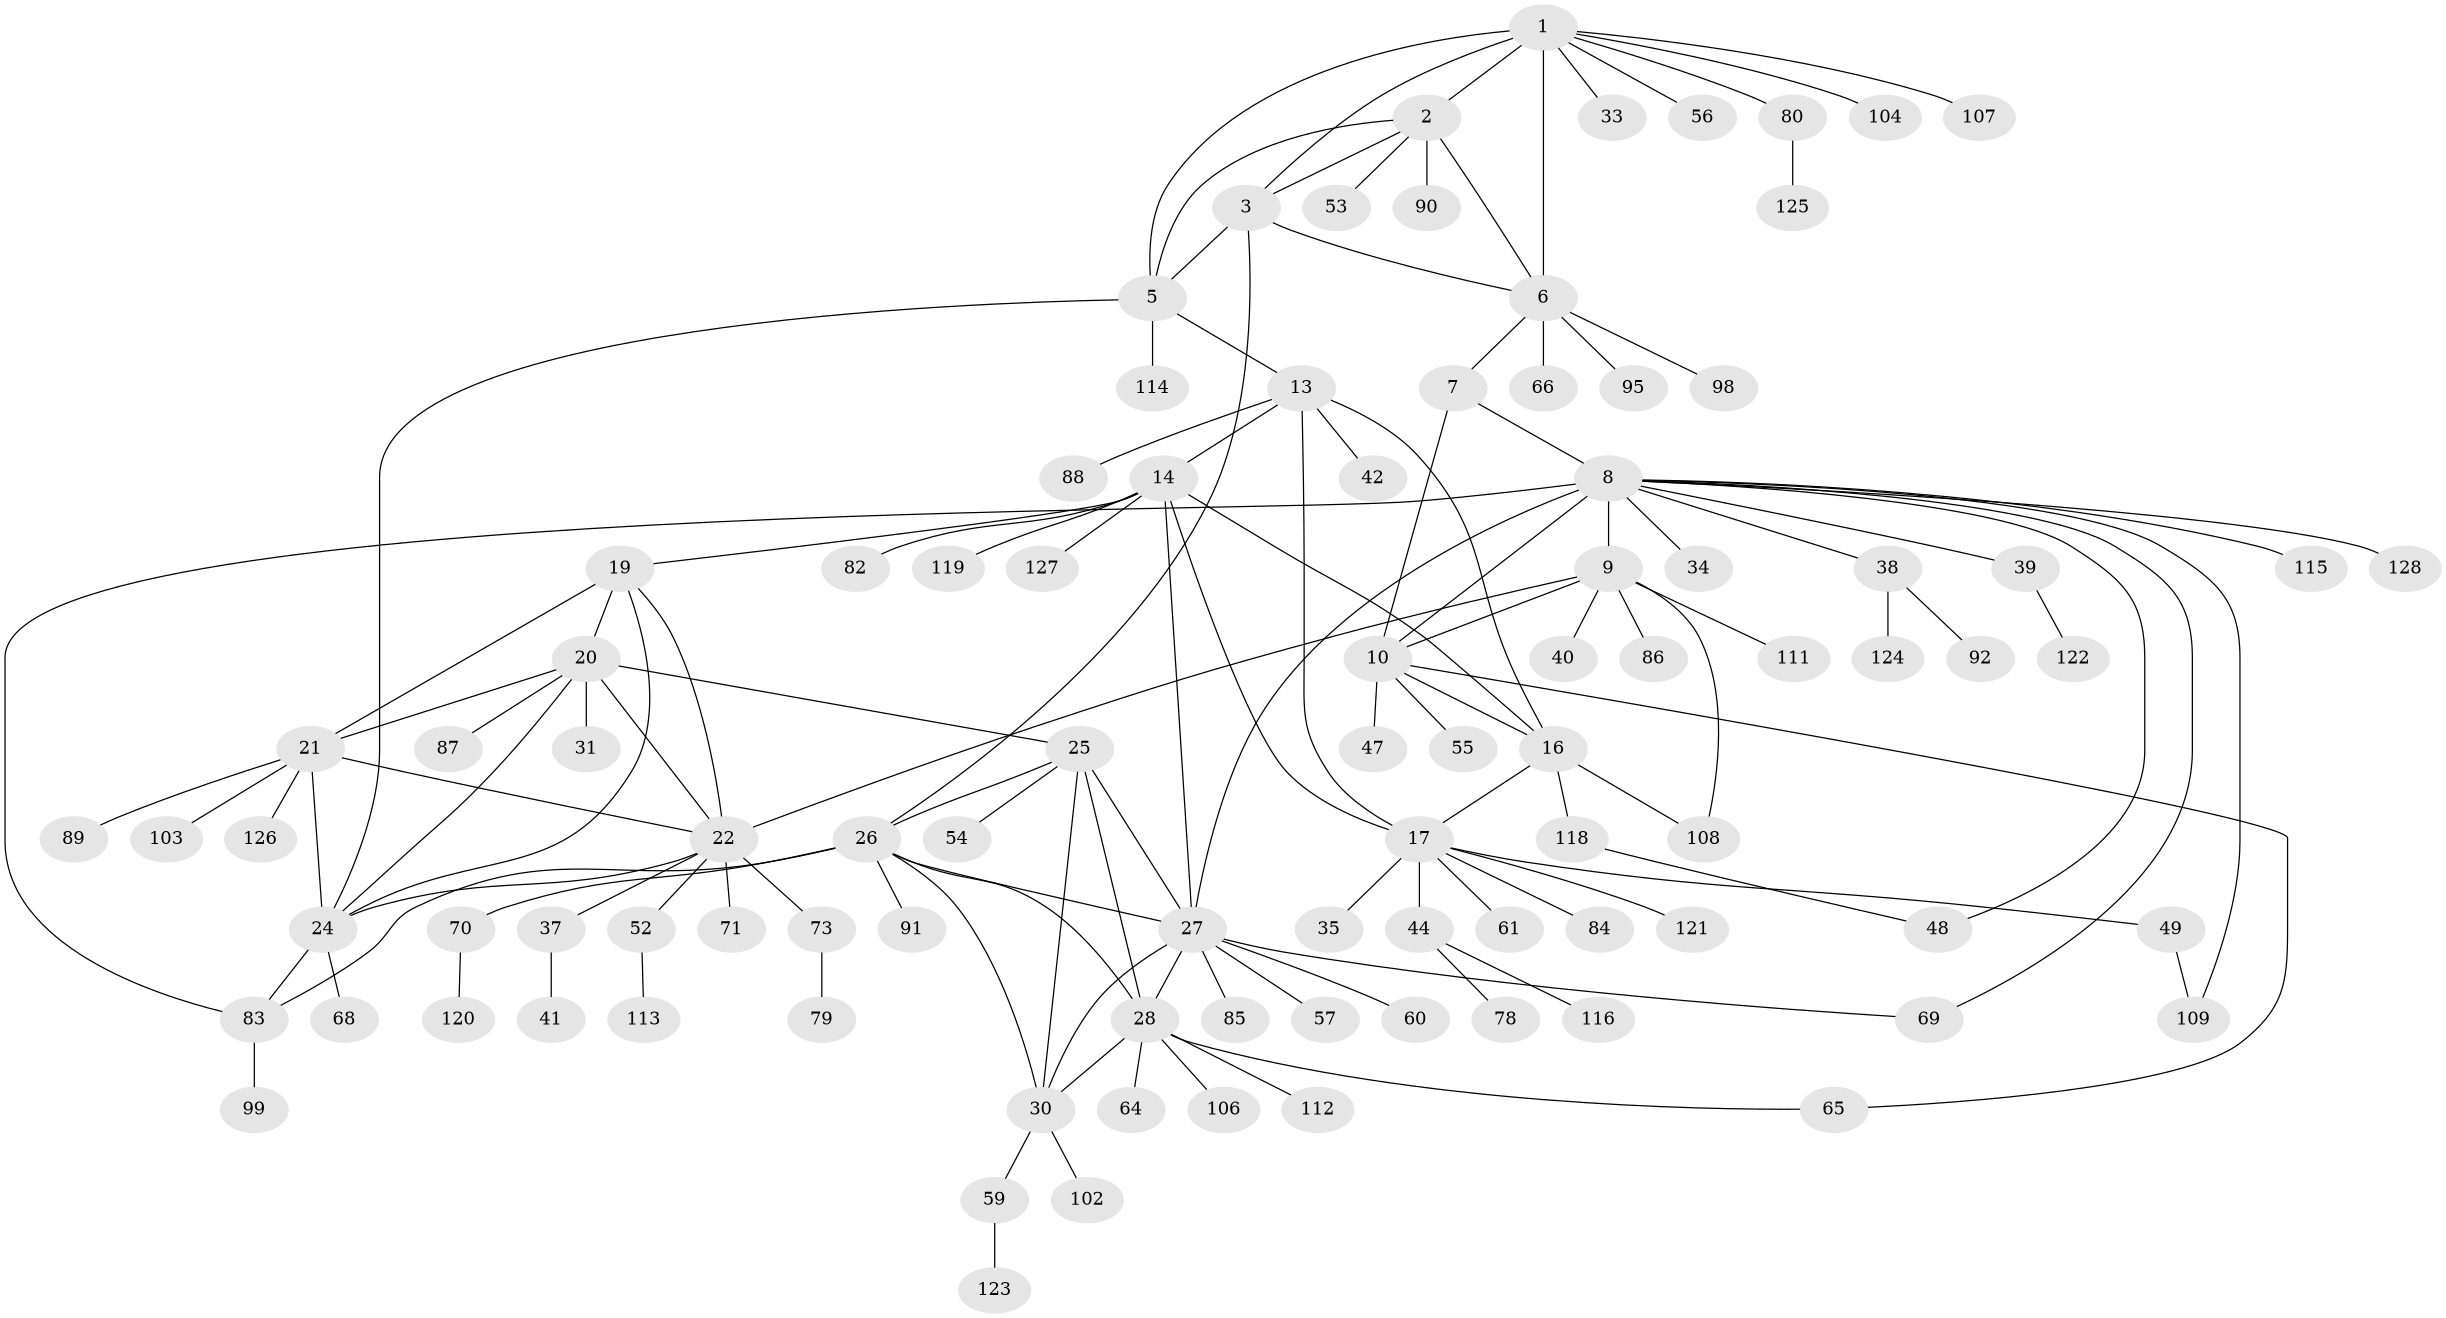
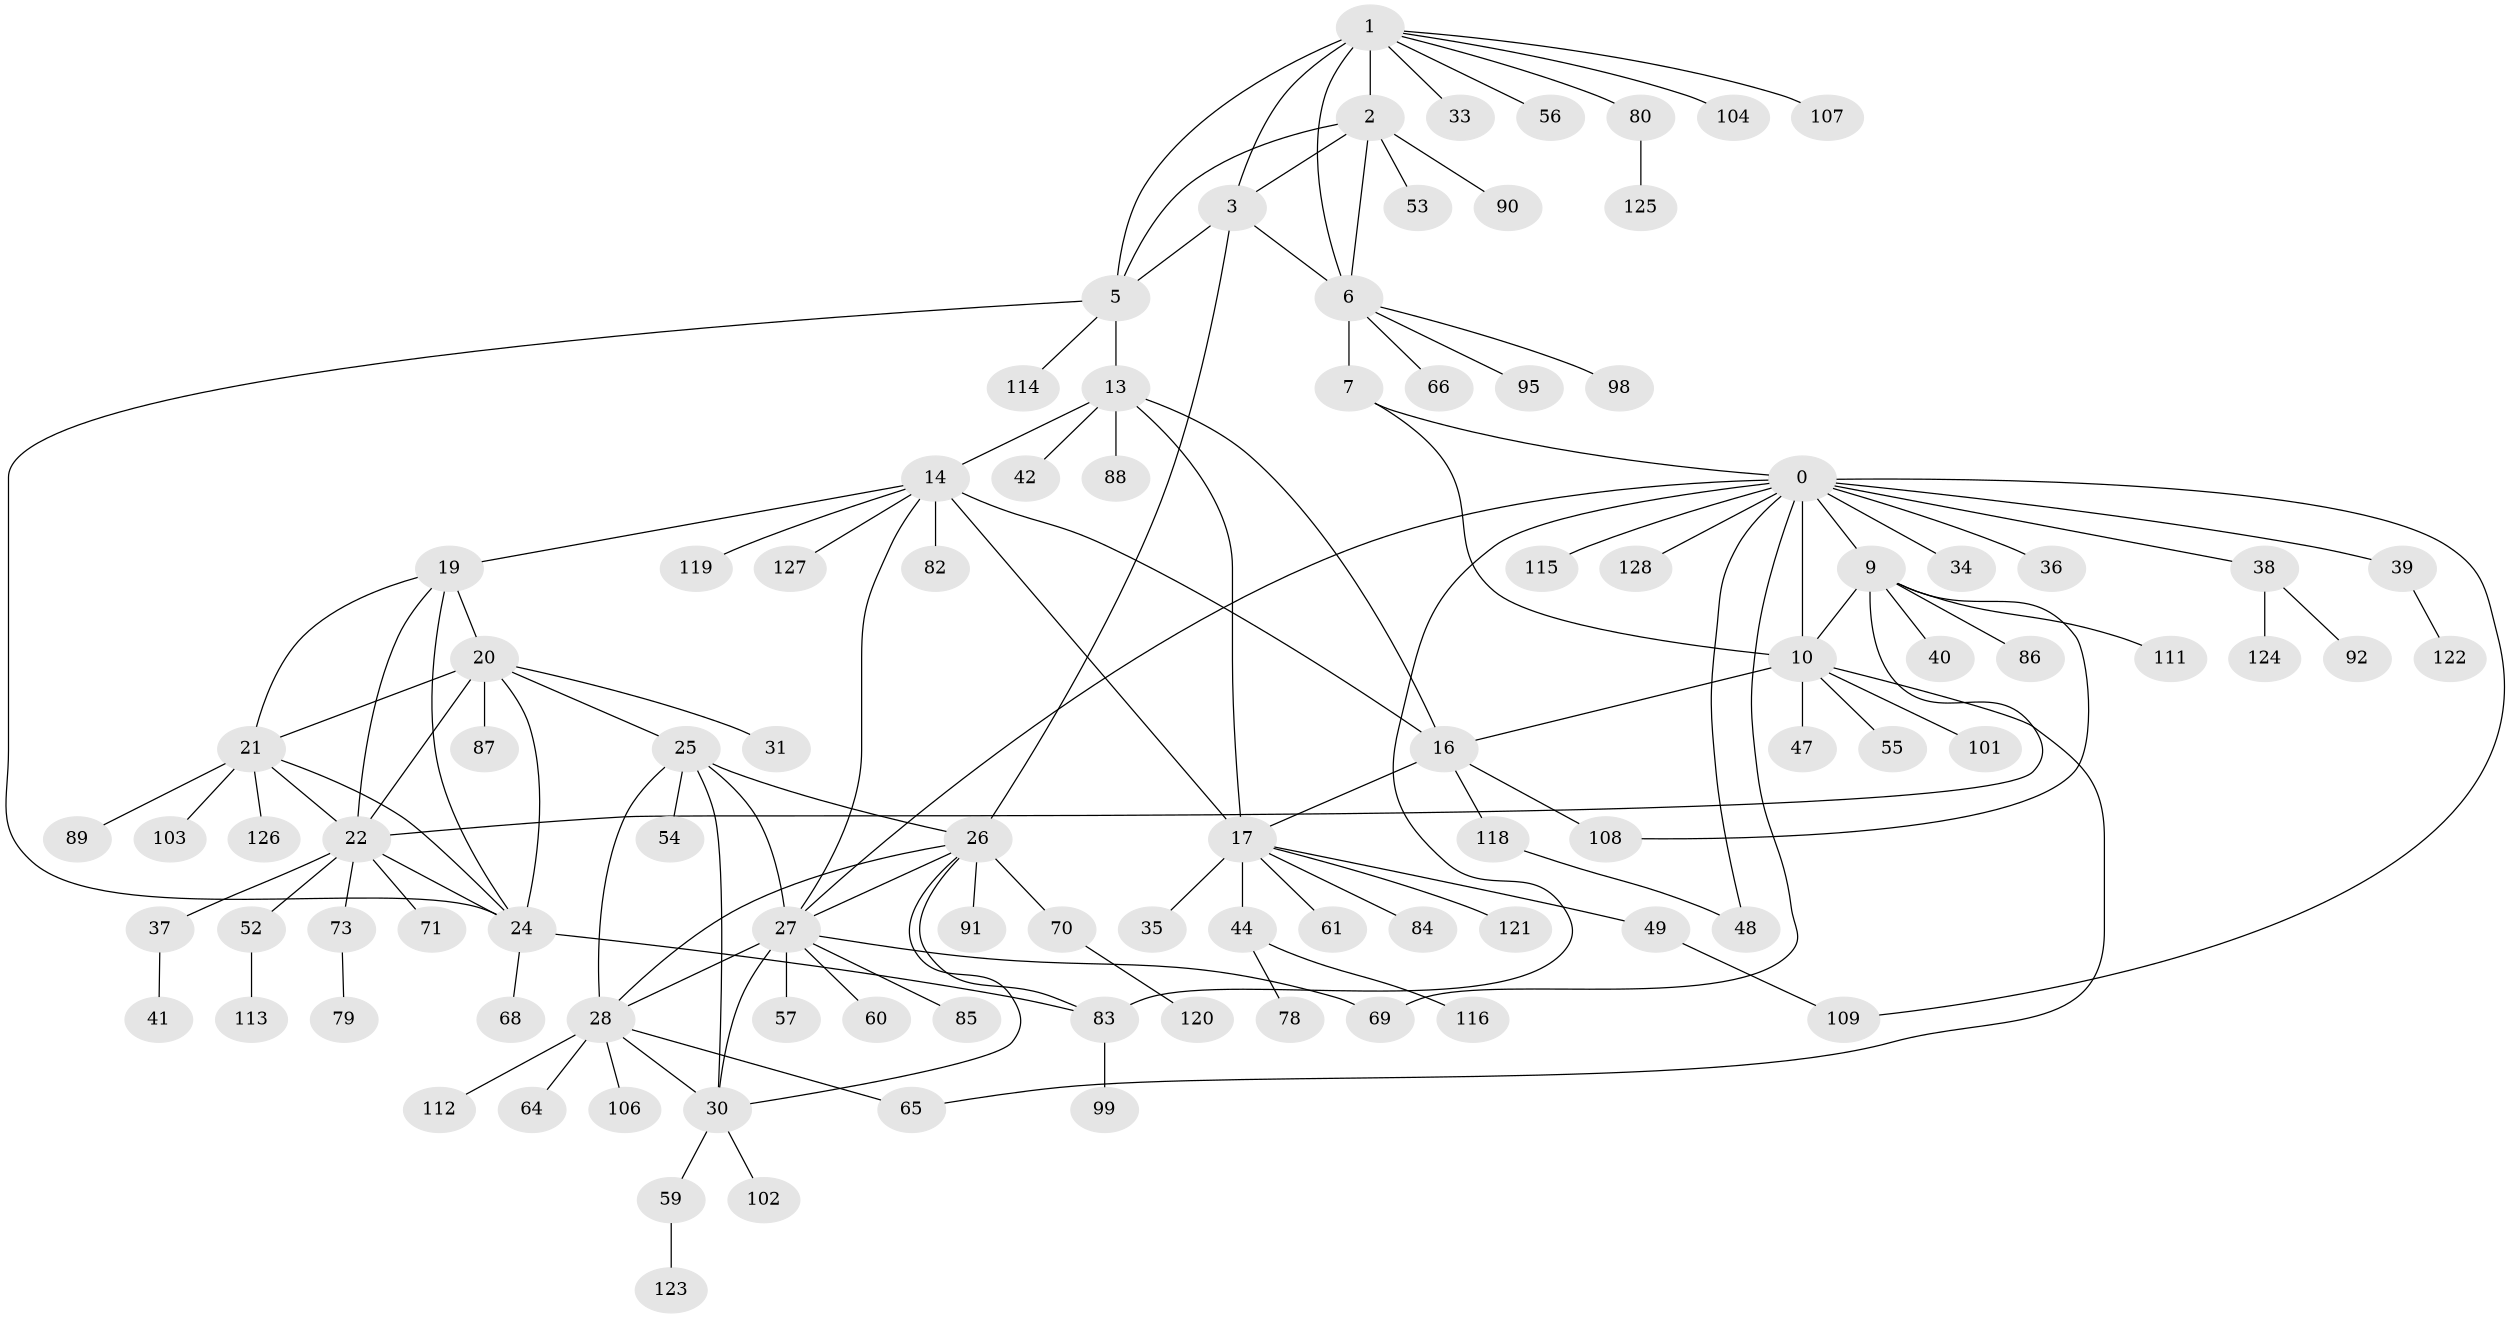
  graph {
    node [color=gray90 style=filled]
    1 [super="+4"]
    2 [super="+67"]
    3 [super="+58"]
    5 [super="+97"]
    6 [super="+46"]
    33
    56
    80
    104
    107
    53 [super="+72"]
    90
    26 [super="+50"]
    13 [super="+18"]
    24 [super="+94"]
    114
    7
    66
    95
    98
    125
    27 [super="+29"]
    83
    28 [super="+76"]
    30 [super="+110"]
    70
    91
    16 [super="+62"]
    14 [super="+15"]
    17 [super="+51"]
    42
    88
    68
-   8 [super="+11"]
+   8 [super="+11" label=0]
    10 [super="+74"]
    9 [super="+12"]
    34
+   36
    38
    39
    48
    69 [super="+81"]
    109
    115
    128
    22 [super="+93"]
    40
    86
    108
    111
    47
    55
    65
+   101
    57
    60
    85
    92
    124
    122
    99
    37 [super="+43"]
    52
    71
    73 [super="+75"]
    118
    19
    82
    119
    127
    35 [super="+96"]
    44 [super="+45"]
    49
    61
    84
    121
    20 [super="+23"]
    21 [super="+63"]
    78 [super="+117"]
    116
    25 [super="+77"]
    31
    87
    89
    103
    126
    54
    41
    113
    79
    64
    106
    112
    59 [super="+105"]
    102
    120
    123
    1 -- 2 [weight=2]
    1 -- 3 [weight=2]
    1 -- 5 [weight=2]
    1 -- 6 [weight=2]
    1 -- 33
    1 -- 56
    1 -- 80
    1 -- 104
    1 -- 107
    2 -- 3
    2 -- 5
    2 -- 6
    2 -- 53
    2 -- 90
    3 -- 5
    3 -- 6
    3 -- 26
    5 -- 13
    5 -- 24
    5 -- 114
    6 -- 7
    6 -- 66
    6 -- 95
    6 -- 98
    80 -- 125
    26 -- 27 [weight=2]
    26 -- 83
    26 -- 28
    26 -- 30
    26 -- 70
    26 -- 91
    13 -- 16 [weight=2]
    13 -- 14 [weight=4]
    13 -- 17 [weight=2]
    13 -- 42
    13 -- 88
    24 -- 83
    24 -- 68
    7 -- 8 [weight=2]
    7 -- 10
    27 -- 28 [weight=2]
    27 -- 30 [weight=2]
    27 -- 69
    27 -- 57
    27 -- 60
    27 -- 85
    83 -- 99
    28 -- 30
    28 -- 65
    28 -- 64
    28 -- 106
    28 -- 112
    30 -- 59
    30 -- 102
    70 -- 120
    16 -- 17
    16 -- 108
    16 -- 118
    14 -- 27
    14 -- 16 [weight=2]
    14 -- 17 [weight=2]
    14 -- 19
    14 -- 82
    14 -- 119
    14 -- 127
    17 -- 35
    17 -- 44
    17 -- 49
    17 -- 61
    17 -- 84
    17 -- 121
    8 -- 27
    8 -- 83
    8 -- 10 [weight=2]
    8 -- 9 [weight=4]
    8 -- 34
+   8 -- 36
    8 -- 38
    8 -- 39
    8 -- 48
    8 -- 69
    8 -- 109
    8 -- 115
    8 -- 128
    10 -- 16
    10 -- 47
    10 -- 55
    10 -- 65
+   10 -- 101
    9 -- 10 [weight=2]
    9 -- 22
    9 -- 40
    9 -- 86
    9 -- 108
    9 -- 111
    38 -- 92
    38 -- 124
    39 -- 122
    22 -- 24
    22 -- 37
    22 -- 52
    22 -- 71
    22 -- 73
    37 -- 41
    52 -- 113
    73 -- 79
    118 -- 48
    19 -- 24
    19 -- 22
    19 -- 20 [weight=2]
    19 -- 21
    44 -- 78
    44 -- 116
    49 -- 109
    20 -- 24 [weight=2]
    20 -- 22 [weight=2]
    20 -- 21 [weight=2]
    20 -- 25
    20 -- 31
    20 -- 87
    21 -- 24
    21 -- 22
    21 -- 89
    21 -- 103
    21 -- 126
    25 -- 26
    25 -- 27 [weight=2]
    25 -- 28
    25 -- 30
    25 -- 54
    59 -- 123
  }
